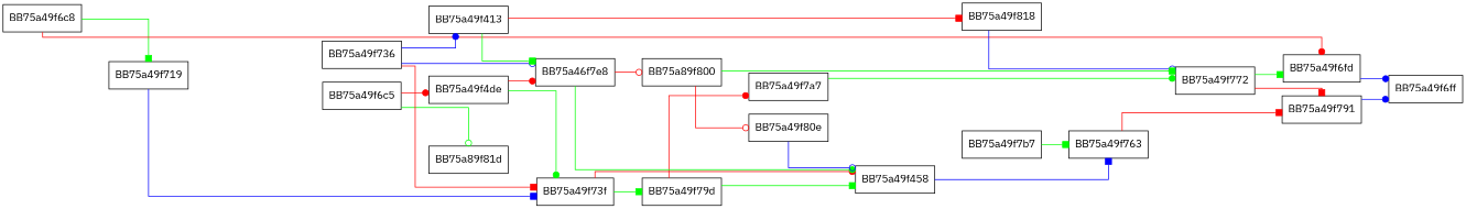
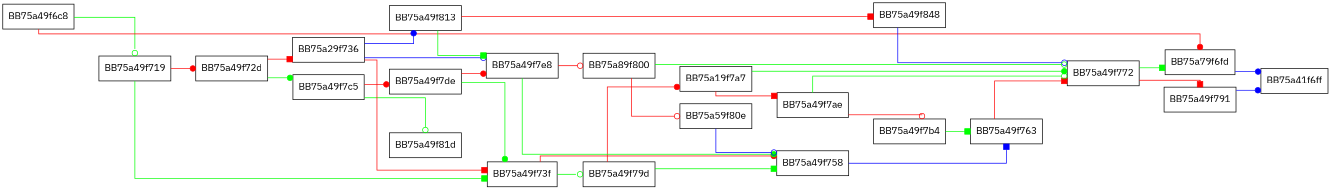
  digraph {
    fontname="IBM Plex Sans"
    rankdir=LR
    splines=ortho
    node [fontname="IBM Plex Sans" shape=box]
    edge [arrowhead=box color=red fontname="IBM Plex Sans"]
    BB75a49f6c8
    BB75a49f719
-   BB75a49f6fd
+   BB75a49f6fd [label=BB75a79f6fd]
    BB75a49f73f
-   BB75a49f6ff
+   BB75a49f72d
+   BB75a49f6ff [label=BB75a41f6ff]
    BB75a49f79d
-   BB75a49f758 [label=BB75a49f458]
-   BB75a49f7c5 [label=BB75a49f6c5]
-   BB75a49f736
-   BB75a49f7a7
+   BB75a49f758
+   BB75a49f7c5
+   BB75a49f736 [label=BB75a29f736]
+   BB75a49f7a7 [label=BB75a19f7a7]
    BB75a49f763
-   BB75a49f81d [label=BB75a89f81d]
-   BB75a49f7de [label=BB75a49f4de]
-   BB75a49f813 [label=BB75a49f413]
-   BB75a49f7e8 [label=BB75a46f7e8]
-   BB75a49f818
+   BB75a49f81d
+   BB75a49f7de
+   BB75a49f813
+   BB75a49f7e8
+   BB75a49f818 [label=BB75a49f848]
    n18 [label=BB75a89f800]
    BB75a49f772
+   BB75a49f7ae
    BB75a49f791
-   BB75a49f7b4 [label=BB75a49f7b7]
-   BB75a49f80e
-   BB75a49f6c8 -> BB75a49f719 [color=green]
+   BB75a49f7b4
+   BB75a49f80e [label=BB75a59f80e]
+   BB75a49f6c8 -> BB75a49f719 [arrowhead=odot color=green]
    BB75a49f6c8 -> BB75a49f6fd [arrowhead=dot]
-   BB75a49f719 -> BB75a49f73f [color=blue]
+   BB75a49f719 -> BB75a49f73f [color=green]
+   BB75a49f719 -> BB75a49f72d [arrowhead=dot]
    BB75a49f6fd -> BB75a49f6ff [arrowhead=dot color=blue]
-   BB75a49f73f -> BB75a49f79d [color=green]
+   BB75a49f73f -> BB75a49f79d [arrowhead=odot color=green]
    BB75a49f73f -> BB75a49f758 [arrowhead=dot]
+   BB75a49f72d -> BB75a49f7c5 [arrowhead=dot color=green]
+   BB75a49f72d -> BB75a49f736
    BB75a49f79d -> BB75a49f758 [color=green]
    BB75a49f79d -> BB75a49f7a7 [arrowhead=dot]
    BB75a49f758 -> BB75a49f763 [color=blue]
    BB75a49f7c5 -> BB75a49f81d [arrowhead=odot color=green]
    BB75a49f7c5 -> BB75a49f7de [arrowhead=dot]
    BB75a49f736 -> BB75a49f73f
    BB75a49f736 -> BB75a49f813 [arrowhead=dot color=blue]
    BB75a49f736 -> BB75a49f7e8 [arrowhead=odot color=blue]
    BB75a49f7a7 -> BB75a49f772 [arrowhead=dot color=green]
-   BB75a49f763 -> BB75a49f791
+   BB75a49f7a7 -> BB75a49f7ae
+   BB75a49f763 -> BB75a49f772
    BB75a49f7de -> BB75a49f73f [arrowhead=dot color=green]
    BB75a49f7de -> BB75a49f7e8 [arrowhead=dot]
    BB75a49f813 -> BB75a49f7e8 [color=green]
    BB75a49f813 -> BB75a49f818
    BB75a49f7e8 -> BB75a49f758 [arrowhead=dot color=green]
    BB75a49f7e8 -> n18 [arrowhead=odot]
    BB75a49f818 -> BB75a49f772 [arrowhead=odot color=blue]
-   n18 -> BB75a49f772 [color=green]
+   n18 -> BB75a49f772 [arrowhead=odot color=green]
    n18 -> BB75a49f80e [arrowhead=odot]
    BB75a49f772 -> BB75a49f6fd [color=green]
    BB75a49f772 -> BB75a49f791
+   BB75a49f7ae -> BB75a49f772 [arrowhead=odot color=green]
+   BB75a49f7ae -> BB75a49f7b4 [arrowhead=odot]
    BB75a49f791 -> BB75a49f6ff [arrowhead=dot color=blue]
    BB75a49f7b4 -> BB75a49f763 [color=green]
    BB75a49f80e -> BB75a49f758 [arrowhead=odot color=blue]
  }
